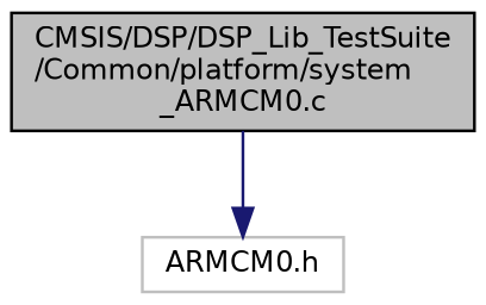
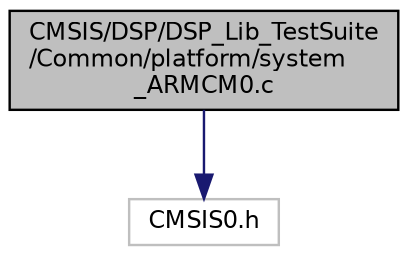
  digraph {
    node [fontname=Helvetica fontsize=10 shape=record style=filled]
    n1 [color=black fillcolor=grey75 fontcolor=black height=0.2 label="CMSIS/DSP/DSP_Lib_TestSuite\l/Common/platform/system\l_ARMCM0.c" width=0.4]
-   n2 [color=grey75 fillcolor=white height=0.2 label="ARMCM0.h" width=0.4]
+   n2 [color=grey75 fillcolor=white height=0.2 label="CMSIS0.h" width=0.4]
    n1 -> n2 [color=midnightblue fontname=Helvetica fontsize=10 labelfontname=Helvetica labelfontsize=10 style=solid]
  }
